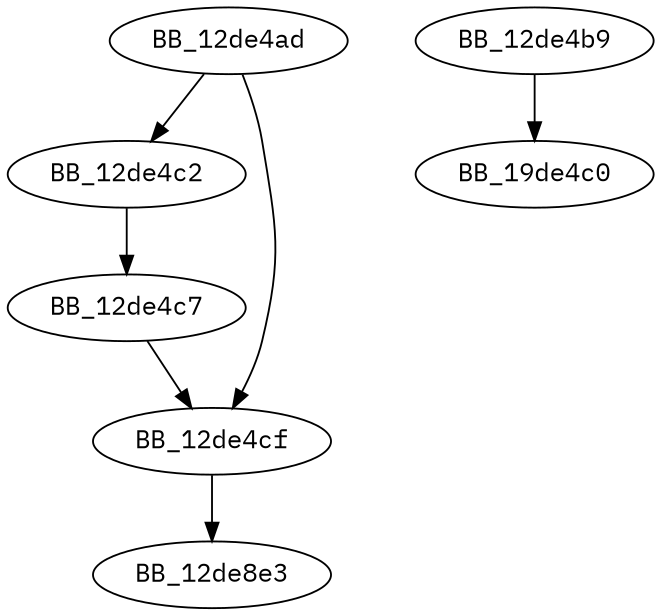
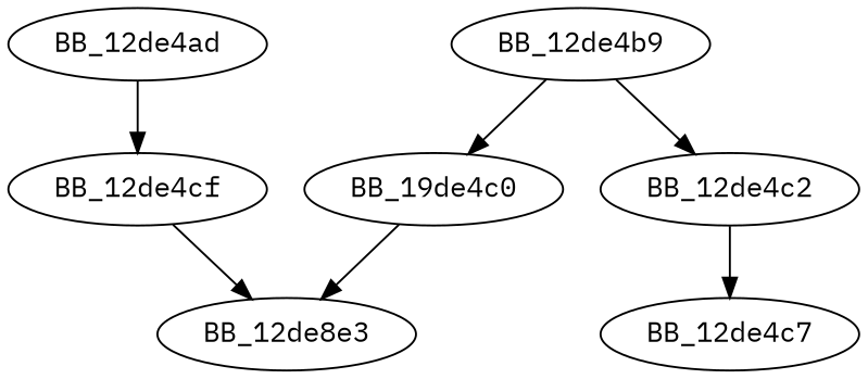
  digraph {
    fontname="IBM Plex Mono"
    node [fontname="IBM Plex Mono"]
    edge [fontname="IBM Plex Mono"]
    BB_12de4ad
    BB_12de4c2
    BB_12de4cf
    n4 [label=BB_19de4c0]
    BB_12de4b9
    BB_12de4c7
    n7 [label=BB_12de8e3]
-   BB_12de4ad -> BB_12de4c2
+   BB_12de4b9 -> BB_12de4c2
    BB_12de4ad -> BB_12de4cf
    BB_12de4c2 -> BB_12de4c7
    BB_12de4cf -> n7
+   n4 -> n7
    BB_12de4b9 -> n4
-   BB_12de4c7 -> BB_12de4cf
  }
